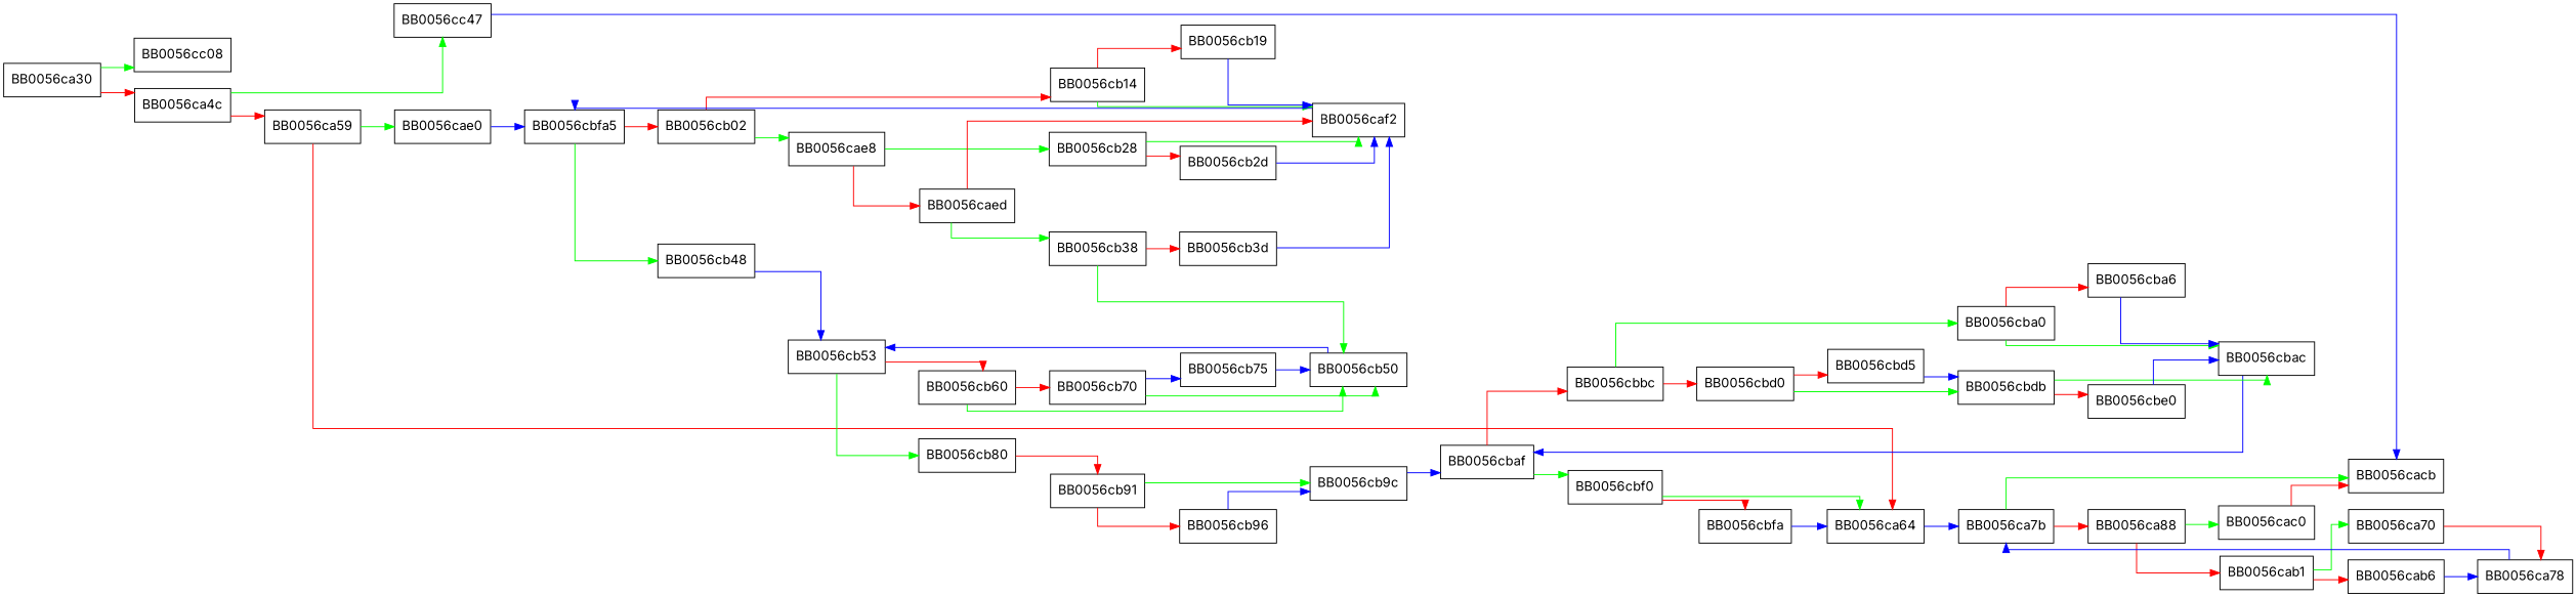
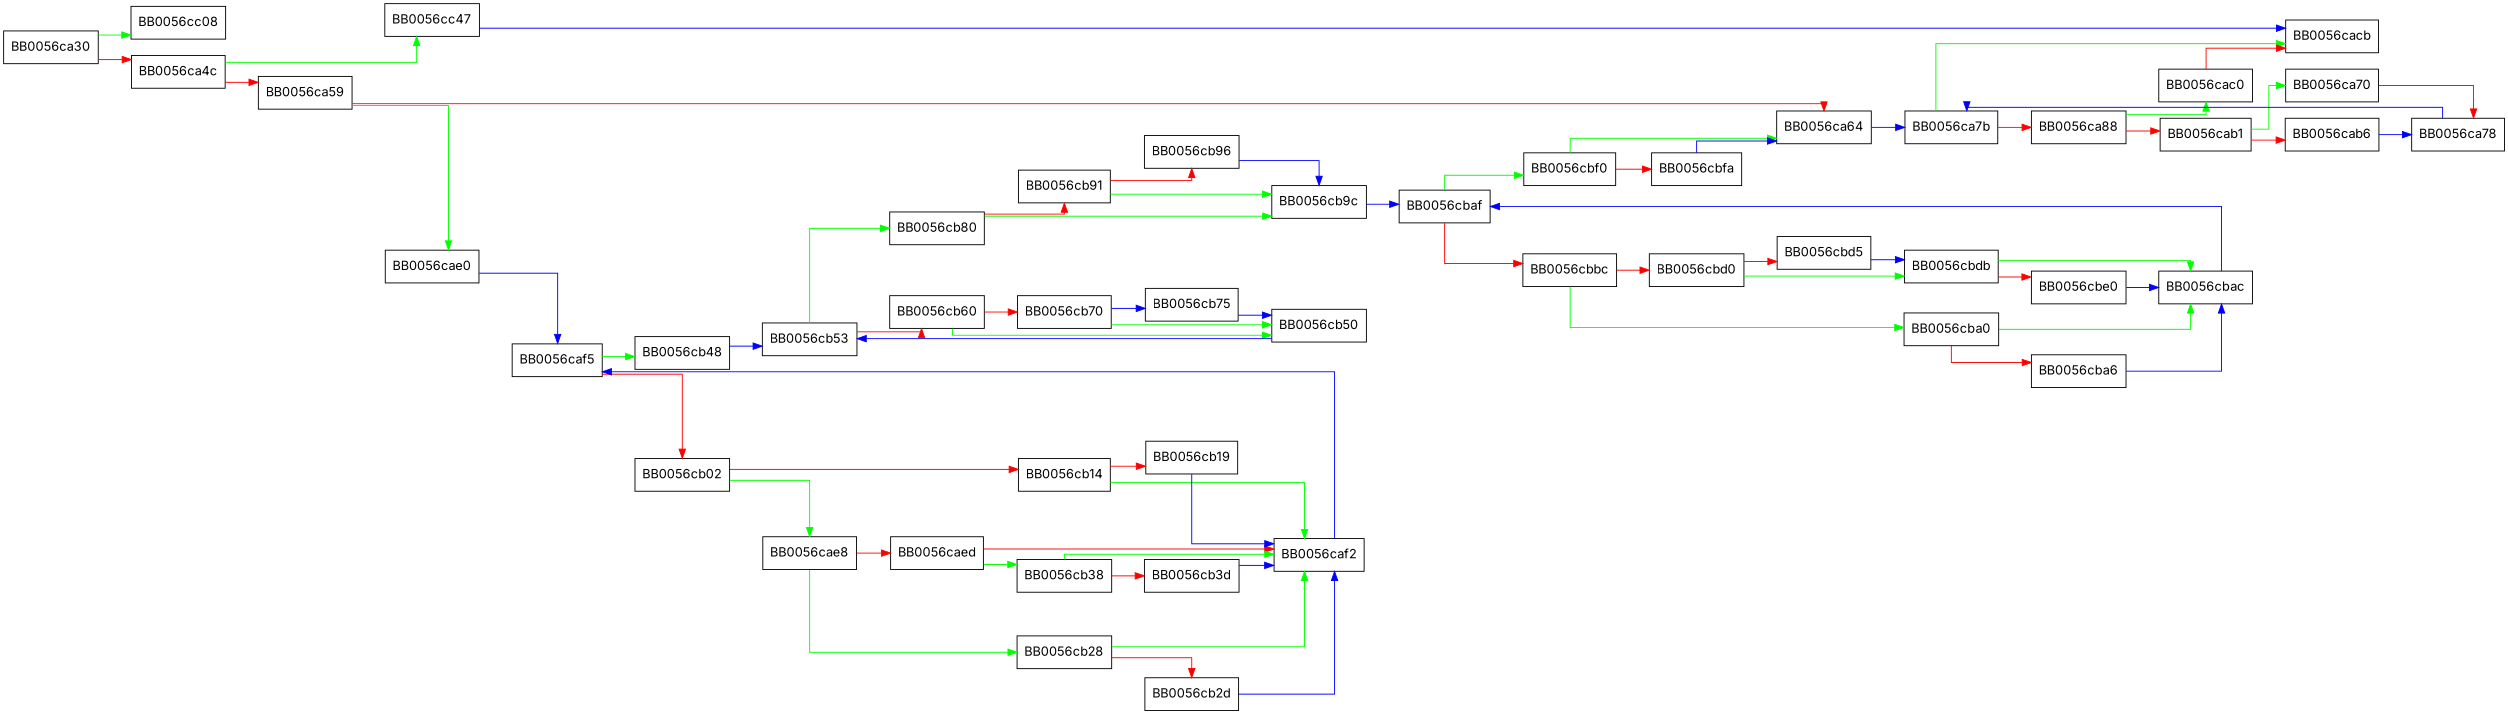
  digraph {
    fontname=Inter
    rankdir=LR
    splines=ortho
    node [fontname=Inter shape=box]
    edge [color=red fontname=Inter]
    BB0056ca30
    BB0056cc08
    BB0056ca4c
    BB0056cc47
    BB0056ca59
    BB0056cacb
    BB0056cae0
    BB0056ca64
-   BB0056caf5 [label=BB0056cbfa5]
+   BB0056caf5
    BB0056ca7b
    BB0056cb48
    BB0056cb02
    BB0056ca88
    BB0056cac0
    BB0056cab1
    BB0056ca70
    BB0056ca78
    BB0056cab6
    BB0056cb53
    BB0056cae8
    BB0056cb14
    BB0056cb28
    BB0056caed
    BB0056caf2
    BB0056cb2d
    BB0056cb38
    BB0056cb3d
    BB0056cb80
    BB0056cb60
    BB0056cb19
    BB0056cb9c
    BB0056cb91
    BB0056cb50
    BB0056cb70
    BB0056cbaf
    BB0056cb96
    BB0056cb75
    BB0056cbf0
    BB0056cbbc
    BB0056cbfa
    BB0056cba0
    BB0056cbd0
    BB0056cbac
    BB0056cba6
    BB0056cbdb
    BB0056cbd5
    BB0056cbe0
    BB0056ca30 -> BB0056cc08 [color=green]
    BB0056ca30 -> BB0056ca4c
    BB0056ca4c -> BB0056cc47 [color=green]
    BB0056ca4c -> BB0056ca59
    BB0056cc47 -> BB0056cacb [color=blue]
    BB0056ca59 -> BB0056cae0 [color=green]
    BB0056ca59 -> BB0056ca64
    BB0056cae0 -> BB0056caf5 [color=blue]
    BB0056ca64 -> BB0056ca7b [color=blue]
    BB0056caf5 -> BB0056cb48 [color=green]
    BB0056caf5 -> BB0056cb02
    BB0056ca7b -> BB0056cacb [color=green]
    BB0056ca7b -> BB0056ca88
    BB0056cb48 -> BB0056cb53 [color=blue]
    BB0056cb02 -> BB0056cae8 [color=green]
    BB0056cb02 -> BB0056cb14
    BB0056ca88 -> BB0056cac0 [color=green]
    BB0056ca88 -> BB0056cab1
    BB0056cac0 -> BB0056cacb
    BB0056cab1 -> BB0056ca70 [color=green]
    BB0056cab1 -> BB0056cab6
    BB0056ca70 -> BB0056ca78
    BB0056ca78 -> BB0056ca7b [color=blue]
    BB0056cab6 -> BB0056ca78 [color=blue]
    BB0056cb53 -> BB0056cb80 [color=green]
    BB0056cb53 -> BB0056cb60
    BB0056cae8 -> BB0056cb28 [color=green]
    BB0056cae8 -> BB0056caed
    BB0056cb14 -> BB0056caf2 [color=green]
    BB0056cb14 -> BB0056cb19
    BB0056cb28 -> BB0056caf2 [color=green]
    BB0056cb28 -> BB0056cb2d
    BB0056caed -> BB0056caf2
    BB0056caed -> BB0056cb38 [color=green]
    BB0056caf2 -> BB0056caf5 [color=blue]
    BB0056cb2d -> BB0056caf2 [color=blue]
-   BB0056cb38 -> BB0056cb50 [color=green]
+   BB0056cb38 -> BB0056caf2 [color=green]
    BB0056cb38 -> BB0056cb3d
    BB0056cb3d -> BB0056caf2 [color=blue]
+   BB0056cb80 -> BB0056cb9c [color=green]
    BB0056cb80 -> BB0056cb91
    BB0056cb60 -> BB0056cb50 [color=green]
    BB0056cb60 -> BB0056cb70
    BB0056cb19 -> BB0056caf2 [color=blue]
    BB0056cb9c -> BB0056cbaf [color=blue]
    BB0056cb91 -> BB0056cb9c [color=green]
    BB0056cb91 -> BB0056cb96
    BB0056cb50 -> BB0056cb53 [color=blue]
    BB0056cb70 -> BB0056cb50 [color=green]
    BB0056cb70 -> BB0056cb75 [color=blue]
    BB0056cbaf -> BB0056cbf0 [color=green]
    BB0056cbaf -> BB0056cbbc
    BB0056cb96 -> BB0056cb9c [color=blue]
    BB0056cb75 -> BB0056cb50 [color=blue]
    BB0056cbf0 -> BB0056ca64 [color=green]
    BB0056cbf0 -> BB0056cbfa
    BB0056cbbc -> BB0056cba0 [color=green]
    BB0056cbbc -> BB0056cbd0
    BB0056cbfa -> BB0056ca64 [color=blue]
    BB0056cba0 -> BB0056cbac [color=green]
    BB0056cba0 -> BB0056cba6
    BB0056cbd0 -> BB0056cbdb [color=green]
    BB0056cbd0 -> BB0056cbd5
    BB0056cbac -> BB0056cbaf [color=blue]
    BB0056cba6 -> BB0056cbac [color=blue]
    BB0056cbdb -> BB0056cbac [color=green]
    BB0056cbdb -> BB0056cbe0
    BB0056cbd5 -> BB0056cbdb [color=blue]
    BB0056cbe0 -> BB0056cbac [color=blue]
  }
